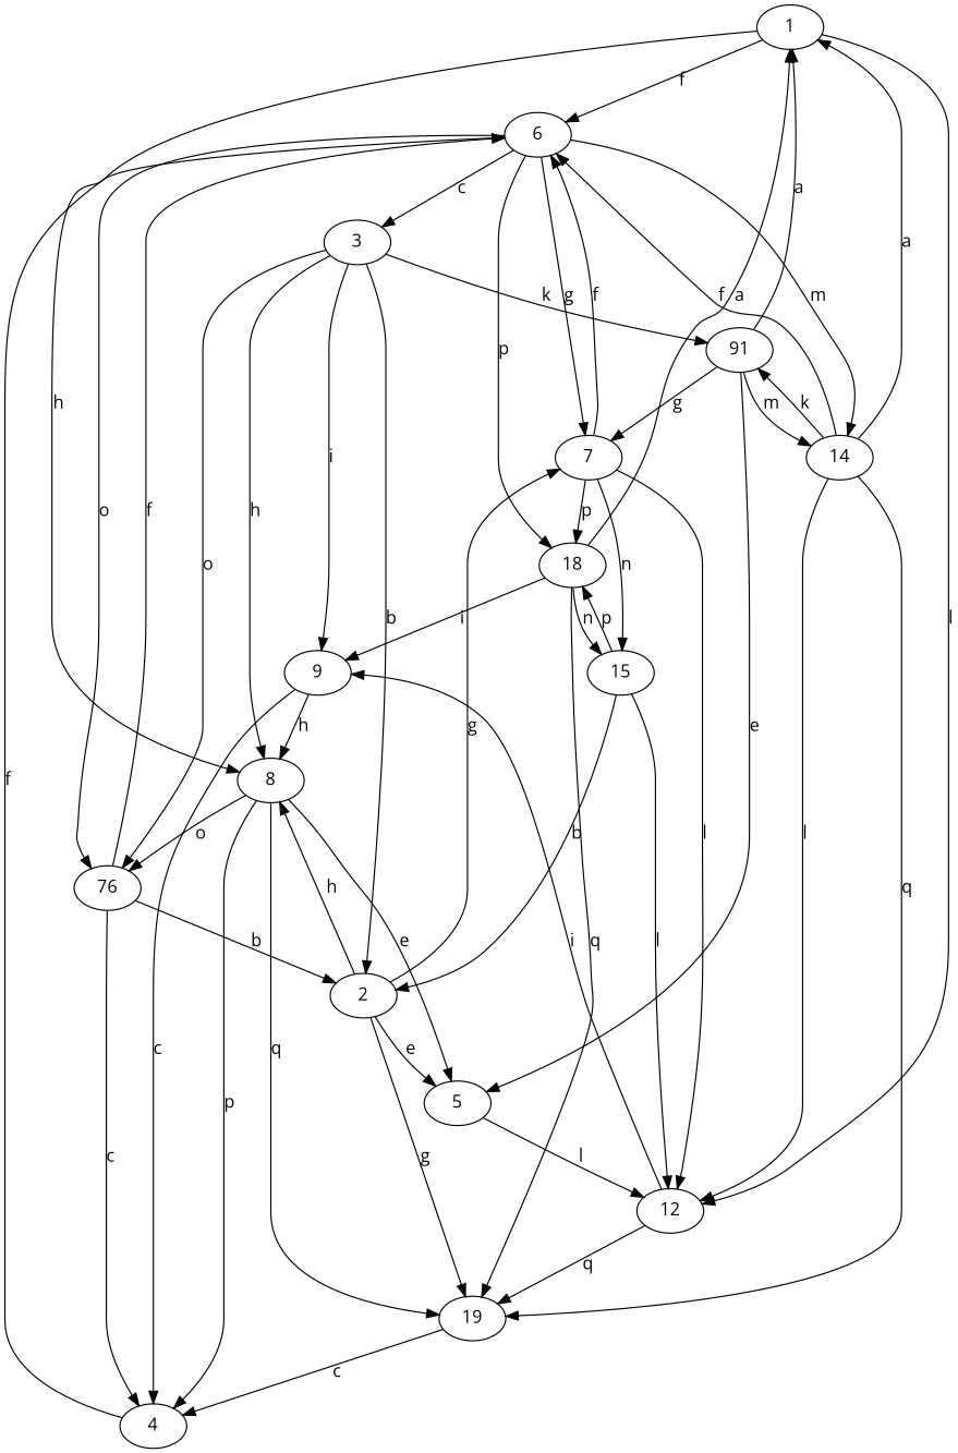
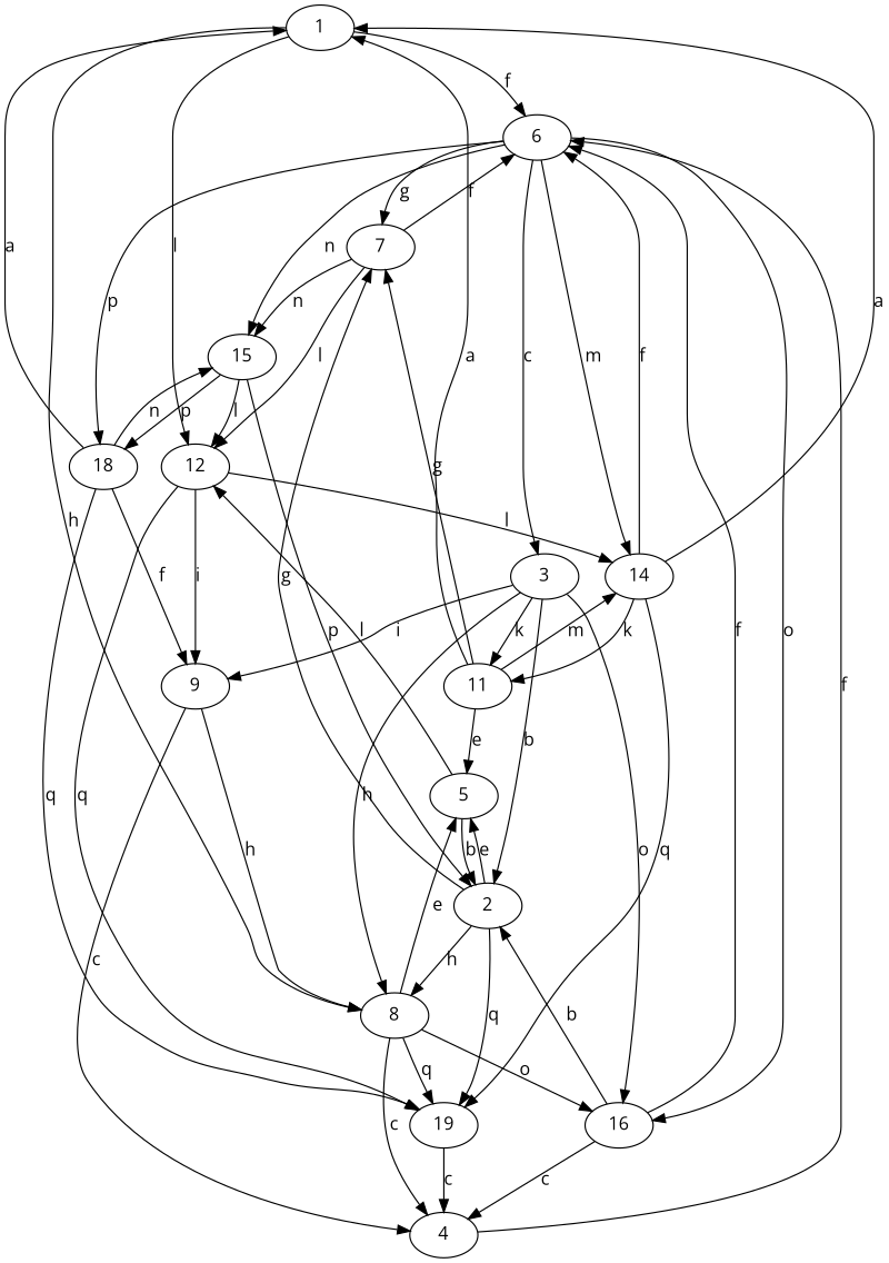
  strict digraph {
    fontname="Open Sans"
    node [fontname="Open Sans"]
    edge [fontname="Open Sans"]
    1
    6
    8
    12
    7
    3
-   16 [label=76]
+   16
    14
    15
    18
    5
    19
    4
    9
    2
-   11 [label=91]
+   11
    1 -> 6 [label=f]
    1 -> 8 [label=h]
    1 -> 12 [label=l]
    6 -> 7 [label=g]
    6 -> 3 [label=c]
    6 -> 16 [label=o]
    6 -> 14 [label=m]
+   6 -> 15 [label=n]
    6 -> 18 [label=p]
    8 -> 16 [label=o]
    8 -> 5 [label=e]
    8 -> 19 [label=q]
-   8 -> 4 [label=p]
+   8 -> 4 [label=c]
    12 -> 19 [label=q]
    12 -> 9 [label=i]
    7 -> 6 [label=f]
    7 -> 12 [label=l]
    7 -> 15 [label=n]
-   7 -> 18 [label=p]
    3 -> 8 [label=h]
    3 -> 16 [label=o]
    3 -> 9 [label=i]
    3 -> 2 [label=b]
    3 -> 11 [label=k]
    16 -> 6 [label=f]
    16 -> 4 [label=c]
    16 -> 2 [label=b]
    14 -> 1 [label=a]
    14 -> 6 [label=f]
-   14 -> 12 [label=l]
+   12 -> 14 [label=l]
    14 -> 19 [label=q]
    14 -> 11 [label=k]
    15 -> 12 [label=l]
    15 -> 18 [label=p]
-   15 -> 2 [label=b]
+   15 -> 2 [label=p]
    18 -> 1 [label=a]
    18 -> 15 [label=n]
    18 -> 19 [label=q]
-   18 -> 9 [label=i]
+   18 -> 9 [label=f]
    5 -> 12 [label=l]
+   5 -> 2 [label=b]
    19 -> 4 [label=c]
    4 -> 6 [label=f]
    9 -> 8 [label=h]
    9 -> 4 [label=c]
    2 -> 8 [label=h]
    2 -> 7 [label=g]
    2 -> 5 [label=e]
-   2 -> 19 [label=g]
+   2 -> 19 [label=q]
    11 -> 1 [label=a]
    11 -> 7 [label=g]
    11 -> 14 [label=m]
    11 -> 5 [label=e]
  }
